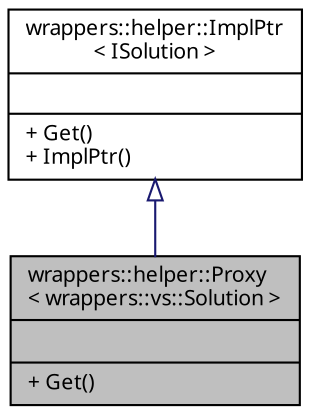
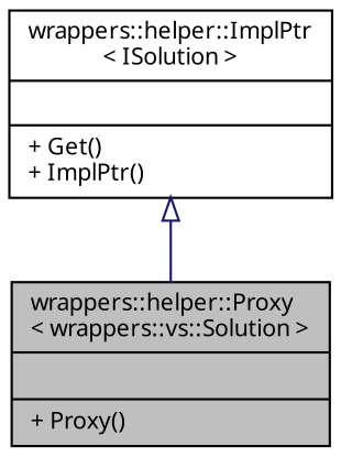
  digraph {
    node [color=black fontname=Verdana fontsize=10 shape=record style=filled]
-   n1 [fillcolor=grey75 fontcolor=black height=0.2 label="{wrappers::helper::Proxy\l\< wrappers::vs::Solution \>\n||+ Get()\l}" width=0.4]
+   n1 [fillcolor=grey75 fontcolor=black height=0.2 label="{wrappers::helper::Proxy\l\< wrappers::vs::Solution \>\n||+ Proxy()\l}" width=0.4]
    n2 [fillcolor=white height=0.2 label="{wrappers::helper::ImplPtr\l\< ISolution \>\n||+ Get()\l+ ImplPtr()\l}" width=0.4]
    n2 -> n1 [arrowtail=onormal color=midnightblue dir=back fontname=Verdana fontsize=10 labelfontname=Verdana labelfontsize=10 style=solid]
  }
